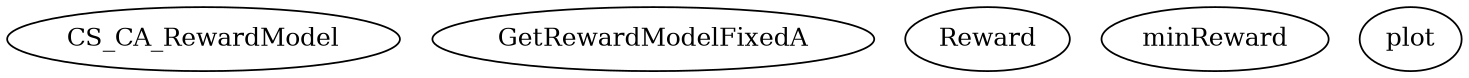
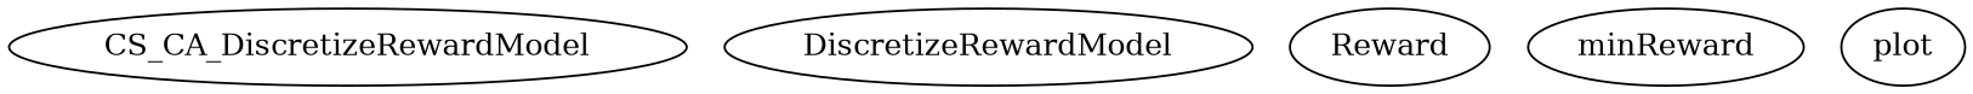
  digraph {
-   CS_CA_RewardModel
-   GetRewardModelFixedA
+   CS_CA_RewardModel [label=CS_CA_DiscretizeRewardModel]
+   DiscretizeRewardModel
    Reward
    minReward
    plot
  }
